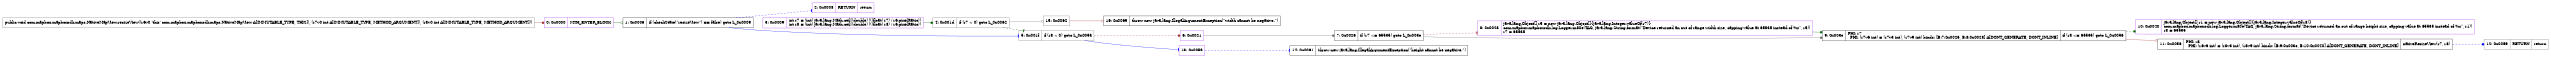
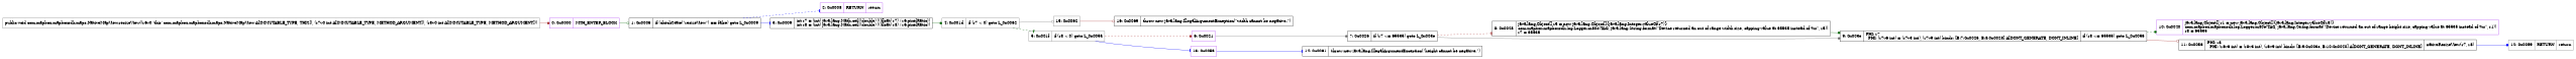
  digraph {
    rankdir=LR
    node [color=black shape=record]
    edge [arrowhead=dot color=darkgreen]
    n1 [color=purple label="{0\:\ 0x0000|MTH_ENTER_BLOCK\l}"]
    n2 [label="{1\:\ 0x0006|if (checkState(\"resizeView\") == false) goto L_0x0009\l}"]
    n3 [color=purple label="{2\:\ 0x0008|RETURN\l|return\l}"]
-   n4 [color=purple label="{3\:\ 0x0009|int r7 = (int) java.lang.Math.ceil((double) (((float) r7) \/ r6.pixelRatio))\lint r8 = (int) java.lang.Math.ceil((double) (((float) r8) \/ r6.pixelRatio))\l}"]
+   n4 [label="{3\:\ 0x0009|int r7 = (int) java.lang.Math.ceil((double) (((float) r7) \/ r6.pixelRatio))\lint r8 = (int) java.lang.Math.ceil((double) (((float) r8) \/ r6.pixelRatio))\l}"]
    n5 [color=gray40 label="{4\:\ 0x001d|if (r7 \< 0) goto L_0x0062\l}"]
    n6 [color=gray40 label="{5\:\ 0x001f|if (r8 \< 0) goto L_0x005a\l}"]
    n7 [color=gray40 label="{15\:\ 0x0062}"]
    n8 [color=purple label="{6\:\ 0x0021}"]
    n9 [color=purple label="{13\:\ 0x005a}"]
    n10 [label="{16\:\ 0x0069|throw new java.lang.IllegalArgumentException(\"width cannot be negative.\")\l}"]
    n11 [label="{7\:\ 0x0026|if (r7 \<= 65535) goto L_0x003e\l}"]
    n12 [label="{14\:\ 0x0061|throw new java.lang.IllegalArgumentException(\"height cannot be negative.\")\l}"]
-   n13 [color=purple label="{8\:\ 0x0028|java.lang.Object[] r5 = new java.lang.Object[]\{java.lang.Integer.valueOf(r7)\}\lcom.mapbox.mapboxsdk.log.Logger.m80e(TAG, java.lang.String.format(\"Device returned an out of range width size, capping value at 65535 instead of %s\", r5))\lr7 = 65535\l}"]
+   n13 [label="{8\:\ 0x0028|java.lang.Object[] r5 = new java.lang.Object[]\{java.lang.Integer.valueOf(r7)\}\lcom.mapbox.mapboxsdk.log.Logger.m80e(TAG, java.lang.String.format(\"Device returned an out of range width size, capping value at 65535 instead of %s\", r5))\lr7 = 65535\l}"]
    n14 [label="{9\:\ 0x003e|PHI: r7 \l  PHI: (r7v6 int) = (r7v3 int), (r7v9 int) binds: [B:7:0x0026, B:8:0x0028] A[DONT_GENERATE, DONT_INLINE]\l|if (r8 \<= 65535) goto L_0x0056\l}"]
    n15 [color=purple label="{10\:\ 0x0040|java.lang.Object[] r1 = new java.lang.Object[]\{java.lang.Integer.valueOf(r8)\}\lcom.mapbox.mapboxsdk.log.Logger.m80e(TAG, java.lang.String.format(\"Device returned an out of range height size, capping value at 65535 instead of %s\", r1))\lr8 = 65535\l}"]
    n16 [label="{11\:\ 0x0056|PHI: r8 \l  PHI: (r8v6 int) = (r8v3 int), (r8v9 int) binds: [B:9:0x003e, B:10:0x0040] A[DONT_GENERATE, DONT_INLINE]\l|nativeResizeView(r7, r8)\l}"]
    n17 [color=gray40 label="{12\:\ 0x0059|RETURN\l|return\l}"]
    n18 [color=gray40 label="{public void com.mapbox.mapboxsdk.maps.NativeMapView.resizeView((r6v0 'this' com.mapbox.mapboxsdk.maps.NativeMapView A[IMMUTABLE_TYPE, THIS]), (r7v0 int A[IMMUTABLE_TYPE, METHOD_ARGUMENT]), (r8v0 int A[IMMUTABLE_TYPE, METHOD_ARGUMENT])) }"]
    n1 -> n2 [arrowhead=odot]
    n2 -> n3 [arrowhead=tee color=blue style=dashed]
-   n2 -> n6 [arrowhead=tee color=blue]
+   n2 -> n4 [arrowhead=tee color=blue]
    n4 -> n5
    n5 -> n6 [arrowhead=tee style=dashed]
    n5 -> n7 [arrowhead=odot color=gray40]
    n6 -> n8 [color=brown style=dashed]
    n6 -> n9 [arrowhead=tee color=blue]
    n7 -> n10 [arrowhead=odot color=brown]
    n8 -> n11 [color=gray40]
-   n9 -> n12 [arrowhead=tee color=blue style=dashed]
+   n9 -> n12 [arrowhead=tee color=blue]
    n11 -> n13 [arrowhead=tee color=brown style=dashed]
    n11 -> n14 [color=gray40]
    n13 -> n14
    n14 -> n15 [style=dashed]
    n14 -> n16 [arrowhead=odot color=brown]
-   n16 -> n17 [color=blue style=dashed]
+   n16 -> n17 [color=blue]
    n18 -> n1 [color=brown]
  }
